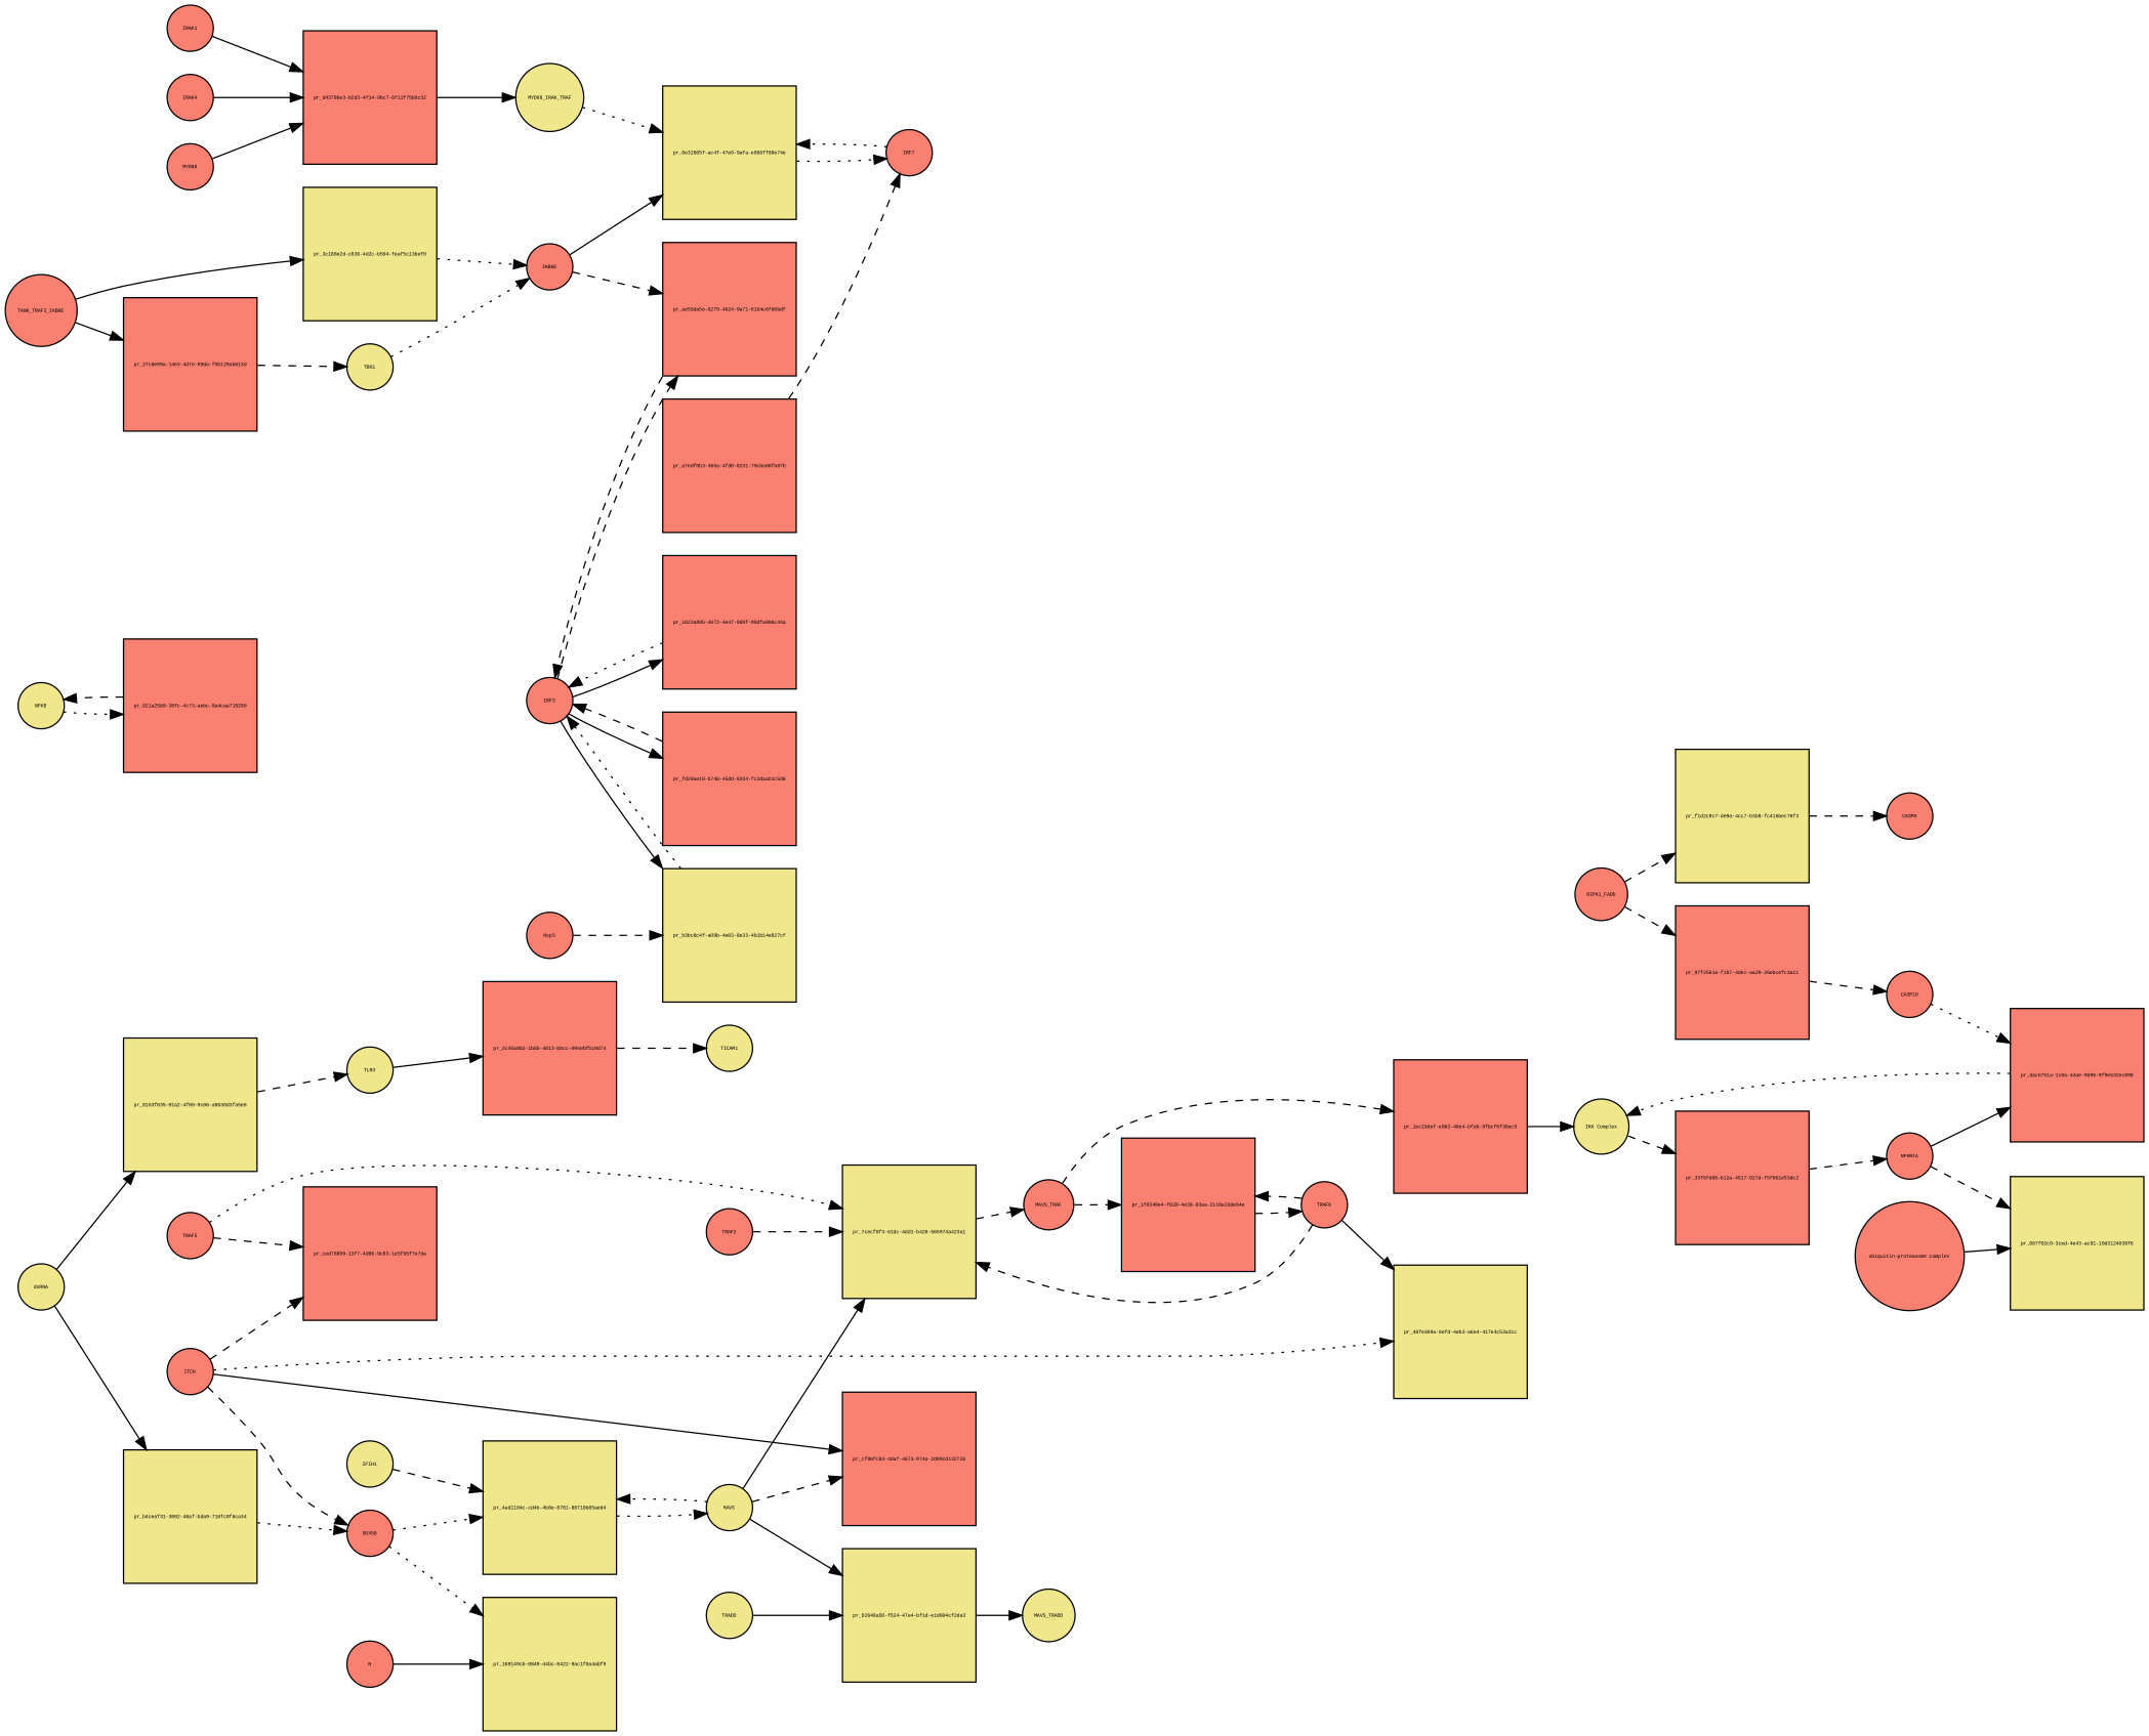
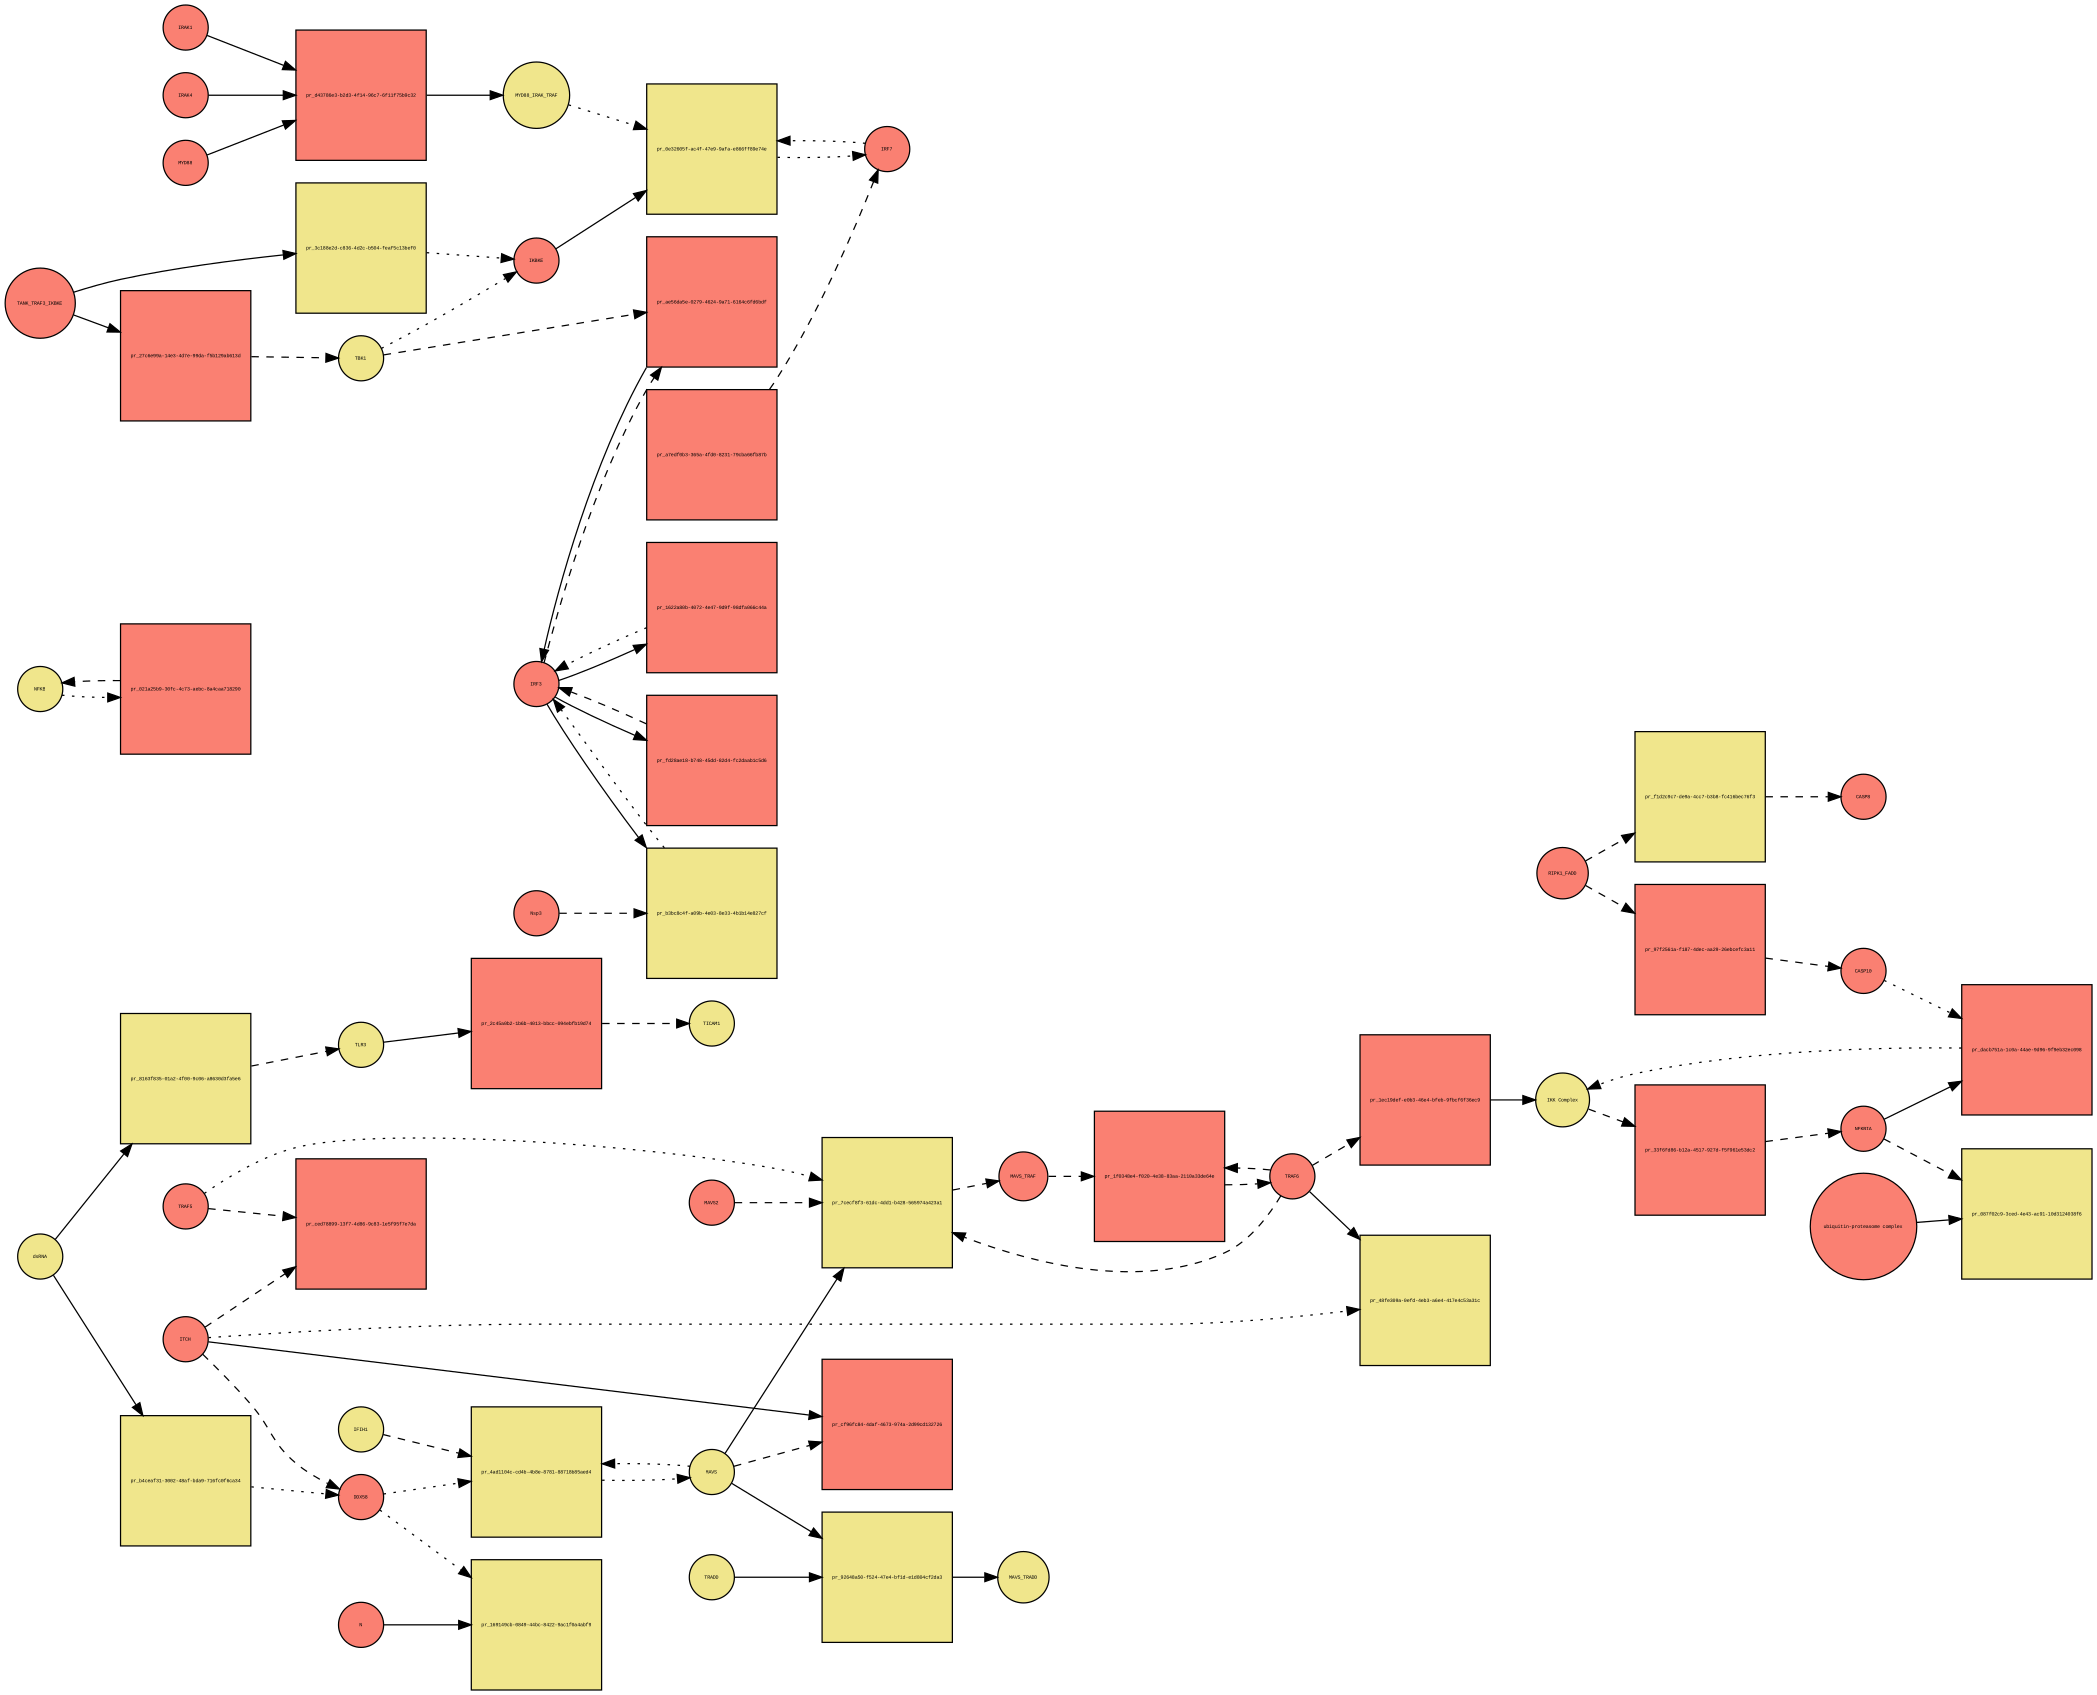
  strict digraph {
    fontname="Liberation Mono"
    rankdir=LR
    node [bipartite=0 cls=process fillcolor=salmon fontname="Liberation Mono" fontsize=4 shape=circle style=filled]
    edge [fontname="Liberation Mono" interaction_type=consumption style=dashed]
    n1 [cls="nucleic acid feature" fillcolor=khaki label=dsRNA]
    n2 [bipartite=1 fillcolor=khaki label="pr_8163f835-01a2-4f00-9c06-a8630d3fa5e6" shape=square]
    n3 [bipartite=1 fillcolor=khaki label="pr_b4ceaf31-3002-48af-bda9-716fc0f6ca34" shape=square]
    n4 [annotation=urn_miriam_hgnc_11849 cls="macromolecule multimer" fillcolor=khaki label=TLR3]
    n5 [annotation=urn_miriam_hgnc_19102 cls=macromolecule label=DDX58]
    n6 [bipartite=1 label="pr_2c45a0b2-1b6b-4013-bbcc-094ebfb19d74" shape=square]
    n7 [annotation=urn_miriam_hgnc_18348 cls=macromolecule fillcolor=khaki label=TICAM1]
    n8 [bipartite=1 fillcolor=khaki label="pr_169149cb-0849-44bc-8422-9ac1f0a4abf9" shape=square]
    n9 [bipartite=1 fillcolor=khaki label="pr_4ad1104c-cd4b-4b8e-8781-88718b85aed4" shape=square]
    n10 [annotation=urn_miriam_hgnc_29233 cls=macromolecule fillcolor=khaki label=MAVS]
    n11 [annotation=urn_miriam_hgnc_18873 cls=macromolecule fillcolor=khaki label=IFIH1]
    n12 [annotation=urn_miriam_ncbiprotein_1798174255 cls=macromolecule label=N]
    n13 [bipartite=1 fillcolor=khaki label="pr_7cecf8f3-61dc-4dd1-b428-565974a423a1" shape=square]
    n14 [bipartite=1 fillcolor=khaki label="pr_92648a50-f524-47e4-bf1d-e1d804cf2da3" shape=square]
    n15 [bipartite=1 label="pr_cf96fc84-4daf-4673-974a-2d99cd132726" shape=square]
    n16 [cls=complex label=MAVS_TRAF]
    n17 [cls=complex fillcolor=khaki label=MAVS_TRADD]
    n18 [cls=complex fillcolor=khaki label=NFKB]
    n19 [bipartite=1 label="pr_021a25b9-30fc-4c73-aebc-8a4caa718290" shape=square]
    n20 [annotation=urn_miriam_hgnc_7797 cls=macromolecule label=NFKBIA]
    n21 [bipartite=1 fillcolor=khaki label="pr_087f02c9-3ced-4e43-ac91-10d3124038f6" shape=square]
    n22 [bipartite=1 label="pr_dacb751a-1c0a-44ae-9d96-9f9eb32ec098" shape=square]
    n23 [bipartite=1 label="pr_33f6fd86-b12a-4517-927d-f5f961e53dc2" shape=square]
    n24 [cls=complex label="ubiquitin-proteasome complex"]
    n25 [annotation=urn_miriam_hgnc_6118 cls="macromolecule multimer" label=IRF3]
    n26 [bipartite=1 label="pr_ae56da5e-0279-4624-9a71-6164c6fd6bdf" shape=square]
    n27 [bipartite=1 label="pr_1622a80b-4072-4e47-9d9f-98dfa066c44a" shape=square]
    n28 [bipartite=1 fillcolor=khaki label="pr_b3bc8c4f-a09b-4e03-8e33-4b1b14e827cf" shape=square]
    n29 [bipartite=1 label="pr_fd28ae18-b748-45dd-82d4-fc2daab1c5d6" shape=square]
    n30 [annotation=urn_miriam_hgnc_11584 cls=macromolecule fillcolor=khaki label=TBK1]
    n31 [annotation=urn_miriam_hgnc_14552 cls=macromolecule label=IKBKE]
    n32 [annotation=urn_miriam_ncbiprotein_1802476807 cls=macromolecule label=Nsp3]
    n33 [annotation=urn_miriam_hgnc_6122 cls="macromolecule multimer" label=IRF7]
    n34 [bipartite=1 fillcolor=khaki label="pr_0e32605f-ac4f-47e9-9afa-e866ff89e74e" shape=square]
    n35 [bipartite=1 label="pr_a7edf0b3-365a-4fd0-8231-79cba66fb87b" shape=square]
    n36 [cls=complex fillcolor=khaki label=MYD88_IRAK_TRAF]
    n37 [cls=complex label=TANK_TRAF3_IKBKE]
    n38 [bipartite=1 cls="uncertain process" label="pr_27c6e99a-14e3-4d7e-99da-f5b129ab613d" shape=square]
    n39 [bipartite=1 cls="uncertain process" fillcolor=khaki label="pr_3c188e2d-c836-4d2c-b504-feaf5c13bef0" shape=square]
    n40 [bipartite=1 label="pr_1f0348e4-f020-4e38-83aa-2110a33de64e" shape=square]
-   n41 [annotation=urn_miriam_hgnc_12032 cls=macromolecule label=TRAF2]
+   n41 [annotation=urn_miriam_hgnc_12032 cls=macromolecule label=MAVS2]
    n42 [annotation=urn_miriam_hgnc_12036 cls=macromolecule label=TRAF6]
    n43 [annotation=urn_miriam_hgnc_12035 cls=macromolecule label=TRAF5]
    n44 [bipartite=1 label="pr_ced78899-13f7-4d86-9c83-1e5f95f7e7da" shape=square]
    n45 [bipartite=1 label="pr_1ec19def-e0b3-46e4-bfeb-9fbcf6f36ec9" shape=square]
    n46 [bipartite=1 fillcolor=khaki label="pr_48fe309a-0efd-4eb3-a6e4-417e4c53a31c" shape=square]
    n47 [cls=complex fillcolor=khaki label="IKK Complex"]
    n48 [annotation=urn_miriam_hgnc_7562 cls=macromolecule label=MYD88]
    n49 [bipartite=1 label="pr_d43786e3-b2d3-4f14-96c7-6f11f75b9c32" shape=square]
    n50 [annotation=urn_miriam_hgnc_6112 cls=macromolecule label=IRAK1]
    n51 [annotation=urn_miriam_hgnc_17967 cls=macromolecule label=IRAK4]
    n52 [cls=complex label=RIPK1_FADD]
    n53 [bipartite=1 label="pr_97f2561a-f187-4dec-aa29-26ebcefc3a11" shape=square]
    n54 [bipartite=1 fillcolor=khaki label="pr_f1d2c9c7-de9a-4cc7-b3b8-fc416bec76f3" shape=square]
    n55 [annotation=urn_miriam_hgnc_1500 cls=macromolecule label=CASP10]
    n56 [annotation=urn_miriam_hgnc_1509 cls=macromolecule label=CASP8]
    n57 [annotation=urn_miriam_hgnc_12030 cls=macromolecule fillcolor=khaki label=TRADD]
    n58 [annotation=urn_miriam_hgnc_13890 cls=macromolecule label=ITCH]
    n1 -> n2 [style=solid]
    n1 -> n3 [style=solid]
    n2 -> n4 [interaction_type=production]
    n3 -> n5 [interaction_type=production style=dotted]
    n4 -> n6 [style=solid]
    n5 -> n8 [style=dotted]
    n5 -> n9 [annotation=urn_miriam_pubmed_25581309 interaction_type=catalysis style=dotted]
    n6 -> n7 [interaction_type=production]
    n9 -> n10 [interaction_type=production style=dotted]
    n10 -> n9 [style=dotted]
    n10 -> n13 [style=solid]
    n10 -> n14 [style=solid]
    n10 -> n15
    n11 -> n9 [annotation=urn_miriam_pubmed_25581309 interaction_type=catalysis]
    n12 -> n8 [annotation="urn_miriam_pubmed_25581309|urn_miriam_pubmed_28148787" interaction_type=inhibition style=solid]
    n13 -> n16 [interaction_type=production]
    n14 -> n17 [interaction_type=production style=solid]
    n16 -> n40 [annotation=urn_miriam_pubmed_19366914 interaction_type=catalysis]
    n18 -> n19 [style=dotted]
    n19 -> n18 [interaction_type=production]
    n20 -> n21
    n20 -> n22 [style=solid]
    n22 -> n47 [interaction_type=production style=dotted]
    n23 -> n20 [interaction_type=production]
    n24 -> n21 [annotation=urn_miriam_pubmed_20303872 interaction_type=catalysis style=solid]
    n25 -> n26
    n25 -> n27 [style=solid]
    n25 -> n28 [style=solid]
    n25 -> n29 [style=solid]
-   n26 -> n25 [interaction_type=production]
+   n26 -> n25 [interaction_type=production style=solid]
    n27 -> n25 [interaction_type=production style=dotted]
    n28 -> n25 [interaction_type=production style=dotted]
    n29 -> n25 [interaction_type=production]
-   n31 -> n26 [annotation=urn_miriam_pubmed_25581309 interaction_type=catalysis]
+   n30 -> n26 [annotation=urn_miriam_pubmed_25581309 interaction_type=catalysis]
    n30 -> n31 [annotation=urn_miriam_pubmed_17761676 interaction_type=catalysis style=dotted]
    n31 -> n34 [annotation=urn_miriam_pubmed_20303872 interaction_type=catalysis style=solid]
    n32 -> n28 [annotation=urn_miriam_pubmed_17761676 interaction_type=inhibition]
    n33 -> n34 [style=dotted]
    n34 -> n33 [interaction_type=production style=dotted]
    n35 -> n33 [interaction_type=production]
    n36 -> n34 [annotation=urn_miriam_pubmed_20303872 interaction_type=catalysis style=dotted]
    n37 -> n38 [style=solid]
    n37 -> n39 [style=solid]
    n38 -> n30 [interaction_type=production]
    n39 -> n31 [interaction_type=production style=dotted]
    n40 -> n42 [interaction_type=production]
    n41 -> n13
    n42 -> n13
    n42 -> n40
-   n16 -> n45
+   n42 -> n45
    n42 -> n46 [style=solid]
    n43 -> n13 [style=dotted]
    n43 -> n44
    n45 -> n47 [interaction_type=production style=solid]
    n47 -> n23 [annotation=urn_miriam_pubmed_19366914 interaction_type=catalysis]
    n48 -> n49 [style=solid]
    n49 -> n36 [interaction_type=production style=solid]
    n50 -> n49 [style=solid]
    n51 -> n49 [style=solid]
    n52 -> n53
    n52 -> n54
    n53 -> n55 [interaction_type=production]
    n54 -> n56 [interaction_type=production]
    n55 -> n22 [style=dotted]
    n57 -> n14 [style=solid]
    n58 -> n5 [interaction_type=production]
    n58 -> n15 [annotation=urn_miriam_pubmed_25135833 interaction_type=catalysis style=solid]
    n58 -> n44 [annotation=urn_miriam_pubmed_25135833 interaction_type=catalysis]
    n58 -> n46 [annotation=urn_miriam_pubmed_25135833 interaction_type=catalysis style=dotted]
  }
